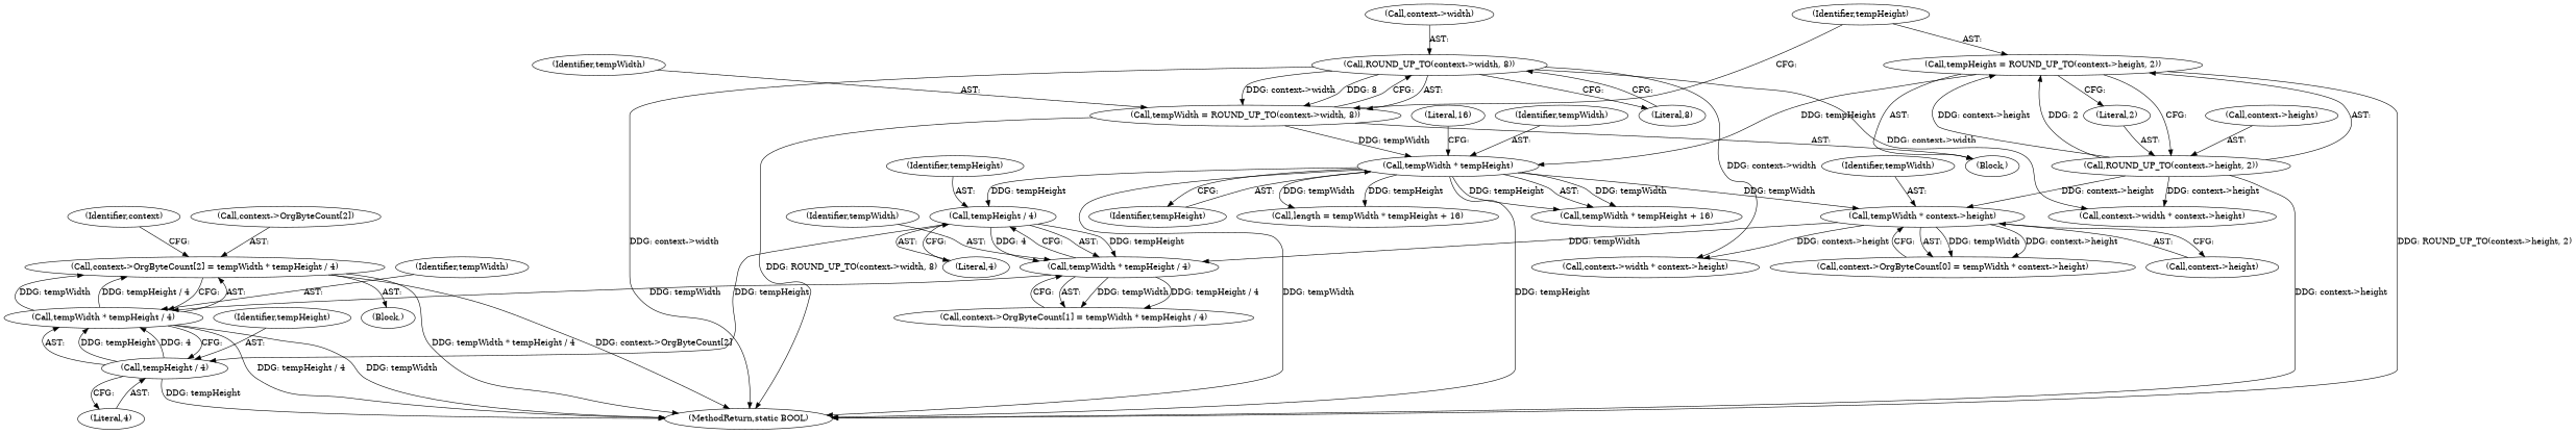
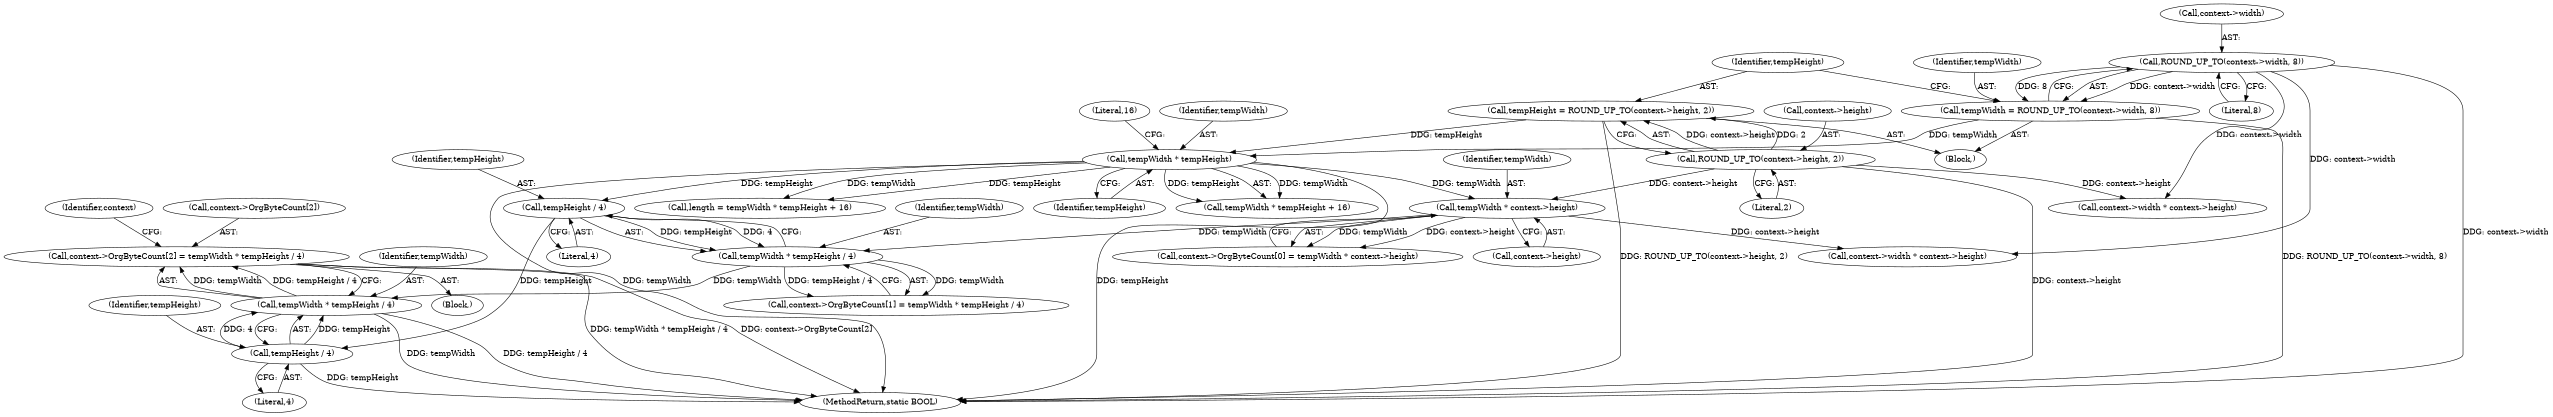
  digraph {
    n1 [label="(Call,context->OrgByteCount[2] = tempWidth * tempHeight / 4)"]
    n2 [label="(Call,tempWidth * tempHeight / 4)"]
    n3 [label="(Block,)"]
    n4 [label="(MethodReturn,static BOOL)"]
    n5 [label="(Call,tempHeight / 4)"]
    n6 [label="(Literal,4)"]
    n7 [label="(Call,tempWidth * tempHeight / 4)"]
    n8 [label="(Call,tempHeight / 4)"]
    n9 [label="(Call,context->OrgByteCount[1] = tempWidth * tempHeight / 4)"]
    n10 [label="(Literal,4)"]
    n11 [label="(Call,tempWidth * context->height)"]
    n12 [label="(Call,context->width * context->height)"]
    n13 [label="(Call,context->height)"]
    n14 [label="(Call,context->OrgByteCount[0] = tempWidth * context->height)"]
    n15 [label="(Call,tempWidth * tempHeight)"]
    n16 [label="(Call,tempWidth * tempHeight + 16)"]
    n17 [label="(Identifier,tempHeight)"]
    n18 [label="(Call,length = tempWidth * tempHeight + 16)"]
    n19 [label="(Call,tempWidth = ROUND_UP_TO(context->width, 8))"]
    n20 [label="(Call,ROUND_UP_TO(context->width, 8))"]
    n21 [label="(Block,)"]
    n22 [label="(Call,context->width * context->height)"]
    n23 [label="(Literal,8)"]
    n24 [label="(Call,tempHeight = ROUND_UP_TO(context->height, 2))"]
    n25 [label="(Call,ROUND_UP_TO(context->height, 2))"]
    n26 [label="(Literal,2)"]
    n27 [label="(Identifier,tempHeight)"]
    n28 [label="(Identifier,tempWidth)"]
    n29 [label="(Literal,16)"]
    n30 [label="(Identifier,tempHeight)"]
    n31 [label="(Call,context->height)"]
    n32 [label="(Call,context->OrgByteCount[2])"]
    n33 [label="(Identifier,tempWidth)"]
    n34 [label="(Identifier,tempWidth)"]
    n35 [label="(Call,context->width)"]
    n36 [label="(Identifier,tempWidth)"]
    n37 [label="(Identifier,context)"]
    n38 [label="(Identifier,tempWidth)"]
    n39 [label="(Identifier,tempHeight)"]
    n1 -> n2 [label="CFG: "]
    n1 -> n3 [label="AST: "]
    n1 -> n4 [label="DDG: tempWidth * tempHeight / 4"]
    n1 -> n4 [label="DDG: context->OrgByteCount[2]"]
    n2 -> n1 [label="AST: "]
    n2 -> n1 [label="DDG: tempWidth"]
    n2 -> n1 [label="DDG: tempHeight / 4"]
    n2 -> n4 [label="DDG: tempHeight / 4"]
    n2 -> n4 [label="DDG: tempWidth"]
    n2 -> n5 [label="CFG: "]
    n5 -> n2 [label="AST: "]
    n5 -> n2 [label="DDG: tempHeight"]
    n5 -> n2 [label="DDG: 4"]
    n5 -> n4 [label="DDG: tempHeight"]
    n5 -> n6 [label="CFG: "]
    n6 -> n5 [label="AST: "]
    n7 -> n2 [label="DDG: tempWidth"]
    n7 -> n8 [label="CFG: "]
    n7 -> n9 [label="AST: "]
    n7 -> n9 [label="DDG: tempWidth"]
    n7 -> n9 [label="DDG: tempHeight / 4"]
    n8 -> n5 [label="DDG: tempHeight"]
    n8 -> n7 [label="AST: "]
    n8 -> n7 [label="DDG: tempHeight"]
    n8 -> n7 [label="DDG: 4"]
    n8 -> n10 [label="CFG: "]
    n9 -> n7 [label="CFG: "]
    n10 -> n8 [label="AST: "]
    n11 -> n7 [label="DDG: tempWidth"]
    n11 -> n12 [label="DDG: context->height"]
    n11 -> n13 [label="CFG: "]
    n11 -> n14 [label="AST: "]
    n11 -> n14 [label="DDG: tempWidth"]
    n11 -> n14 [label="DDG: context->height"]
    n13 -> n11 [label="AST: "]
    n14 -> n11 [label="CFG: "]
    n15 -> n4 [label="DDG: tempWidth"]
    n15 -> n4 [label="DDG: tempHeight"]
    n15 -> n8 [label="DDG: tempHeight"]
    n15 -> n11 [label="DDG: tempWidth"]
    n15 -> n16 [label="AST: "]
    n15 -> n16 [label="DDG: tempWidth"]
    n15 -> n16 [label="DDG: tempHeight"]
    n15 -> n17 [label="CFG: "]
    n15 -> n18 [label="DDG: tempWidth"]
    n15 -> n18 [label="DDG: tempHeight"]
    n17 -> n15 [label="AST: "]
    n19 -> n4 [label="DDG: ROUND_UP_TO(context->width, 8)"]
    n19 -> n15 [label="DDG: tempWidth"]
    n19 -> n20 [label="CFG: "]
    n19 -> n21 [label="AST: "]
    n20 -> n4 [label="DDG: context->width"]
    n20 -> n12 [label="DDG: context->width"]
    n20 -> n19 [label="AST: "]
    n20 -> n19 [label="DDG: context->width"]
    n20 -> n19 [label="DDG: 8"]
    n20 -> n22 [label="DDG: context->width"]
    n20 -> n23 [label="CFG: "]
    n23 -> n20 [label="CFG: "]
    n24 -> n4 [label="DDG: ROUND_UP_TO(context->height, 2)"]
    n24 -> n15 [label="DDG: tempHeight"]
    n24 -> n21 [label="AST: "]
    n24 -> n25 [label="CFG: "]
    n25 -> n4 [label="DDG: context->height"]
    n25 -> n11 [label="DDG: context->height"]
    n25 -> n22 [label="DDG: context->height"]
    n25 -> n24 [label="AST: "]
    n25 -> n24 [label="DDG: context->height"]
    n25 -> n24 [label="DDG: 2"]
-   n24 -> n26 [label="CFG: "]
+   n25 -> n26 [label="CFG: "]
    n26 -> n25 [label="AST: "]
    n27 -> n19 [label="CFG: "]
    n27 -> n24 [label="AST: "]
    n28 -> n11 [label="AST: "]
    n29 -> n15 [label="CFG: "]
    n30 -> n5 [label="AST: "]
    n31 -> n25 [label="AST: "]
    n32 -> n1 [label="AST: "]
    n33 -> n15 [label="AST: "]
    n34 -> n7 [label="AST: "]
    n35 -> n20 [label="AST: "]
    n36 -> n19 [label="AST: "]
    n37 -> n1 [label="CFG: "]
    n38 -> n2 [label="AST: "]
    n39 -> n8 [label="AST: "]
  }
